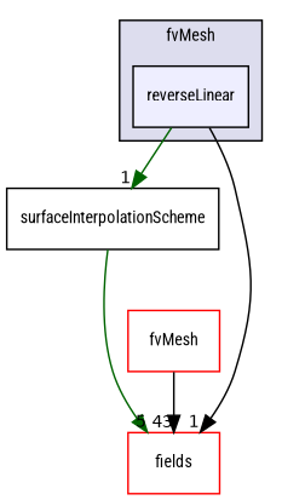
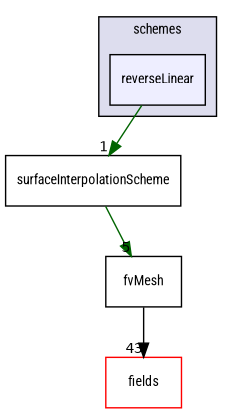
  digraph {
    compound=true
    fontname="Roboto Condensed"
    node [fontname="Roboto Condensed" fontsize=10 shape=box]
    edge [color=darkgreen fontname="Roboto Condensed" headlabel=1 labeldistance=1.5 labelfontname=Helvetica labelfontsize=10]
    n1 [fillcolor="#eeeeff" label=reverseLinear pencolor=black style=filled]
    n2 [label=surfaceInterpolationScheme]
    n3 [color=red label=fields]
-   n4 [color=red label=fvMesh]
+   n4 [color=black label=fvMesh]
    subgraph cluster_1 {
      bgcolor="#ddddee"
      fontsize=10
-     label=fvMesh
+     label=schemes
      pencolor=black
      n1
    }
    n1 -> n2
-   n1 -> n3 [color=black]
-   n2 -> n3 [headlabel=5]
+   n2 -> n4 [headlabel=5]
    n4 -> n3 [color=black headlabel=43]
  }
